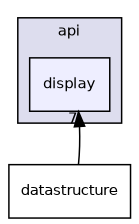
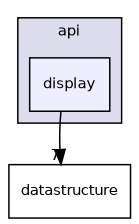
  digraph {
    compound=true
    node [fontname=Helvetica fontsize=10 shape=box]
    n1 [fillcolor="#eeeeff" label=display pencolor=black style=filled]
    n2 [label=datastructure]
    subgraph cluster_1 {
      bgcolor="#ddddee"
      fontname=Helvetica
      fontsize=10
      label=api
      pencolor=black
      n1
    }
-   n2 -> n1 [headlabel=7 labeldistance=1.5 labelfontname=Helvetica labelfontsize=10]
+   n1 -> n2 [headlabel=7 labeldistance=1.5 labelfontname=Helvetica labelfontsize=10]
  }
